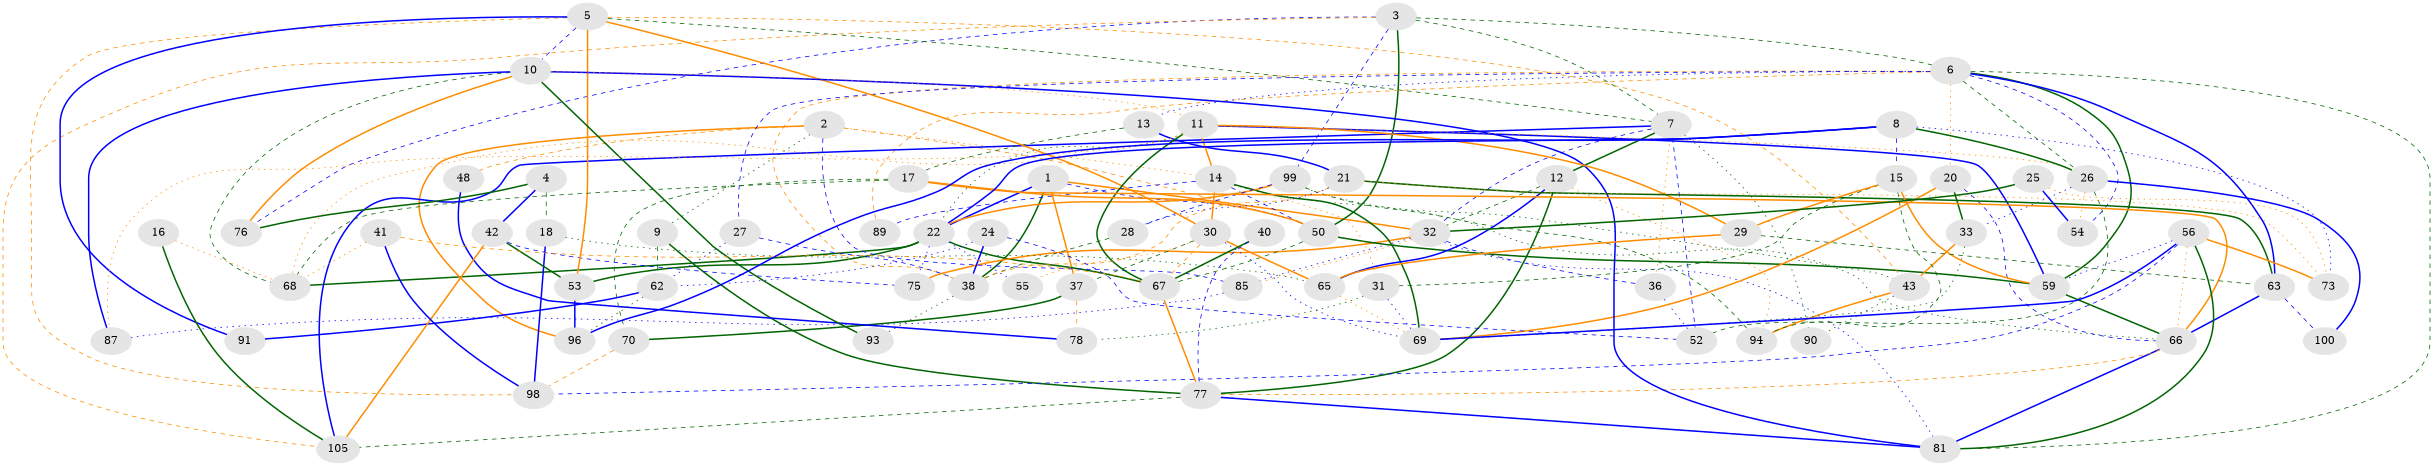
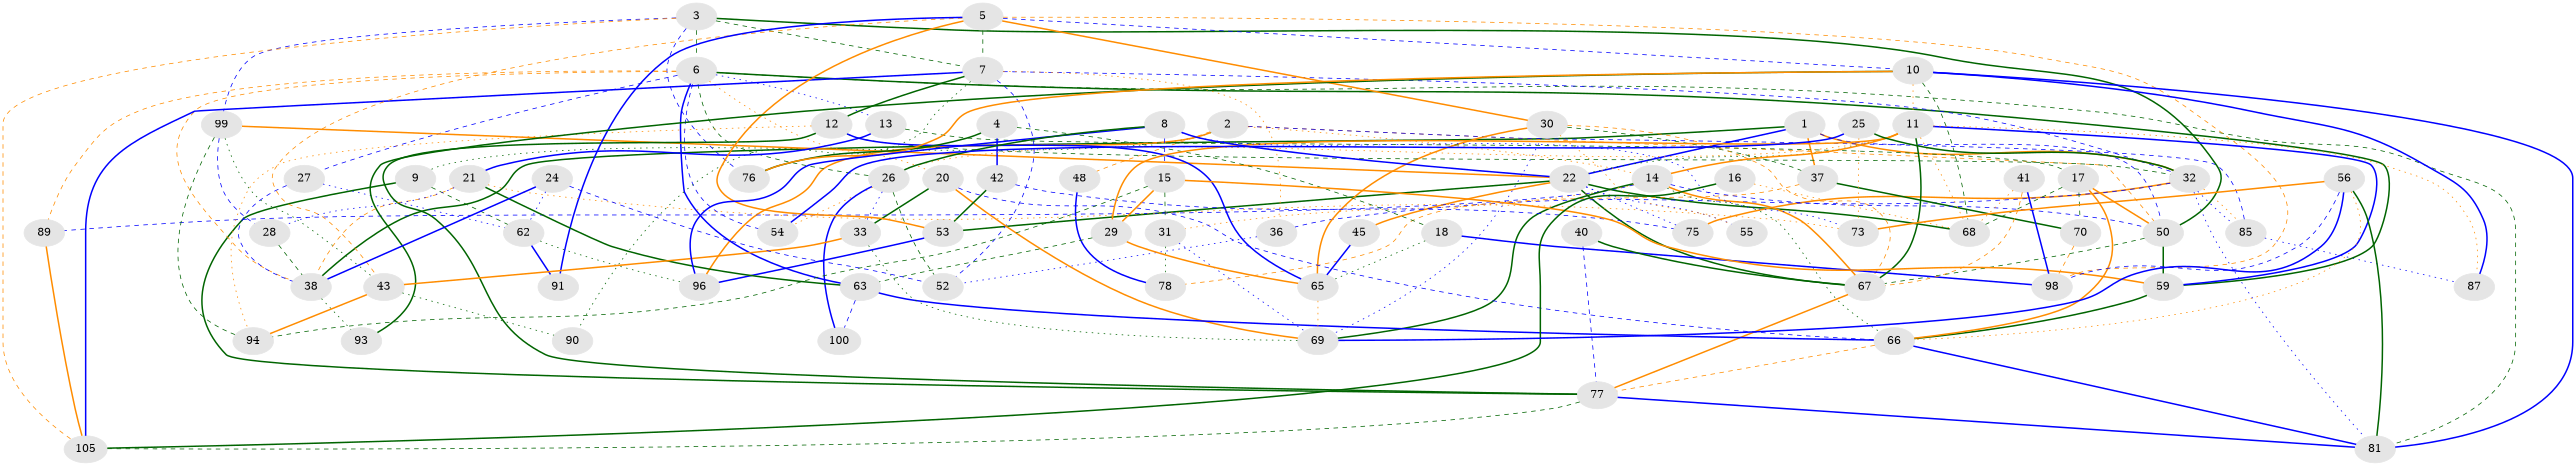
  graph {
    node [color=gray90 style=filled]
    edge [color=blue style=bold]
    1 [super="+101"]
    22 [super="+35"]
    32 [super="+46"]
    37
    38 [super="+84"]
    50 [super="+82"]
    53
    68 [super="+71"]
    67
+   45
    55
    75
    85
    81 [super="+107"]
    36
    70
    78
    93
    59 [super="+64"]
    2 [super="+39"]
    9
    14 [super="+61"]
    48
    96 [super="+97"]
    62
    77 [super="+108"]
    30 [super="+103"]
    89
    31 [super="+57"]
    66 [super="+99"]
    69 [super="+83"]
    87
    3 [super="+102"]
    6 [super="+47"]
    7 [super="+106"]
    n36 [label=99]
    76
    105
    13
    20
    26 [super="+58"]
    27
    54
    63
    12 [super="+88"]
    52 [super="+92"]
    90
    43
    94
    28
    4
    18
    42
    98
    65
    5 [super="+34"]
    10 [super="+51"]
    91
    11 [super="+86"]
    17 [super="+49"]
    21 [super="+60"]
    33 [super="+80"]
    100
    8 [super="+104"]
    15
    73
    29 [super="+44"]
    16
    24 [super="+74"]
    25 [super="+79"]
    40
    41
    56 [super="+95"]
    1 -- 22
    1 -- 32 [color=darkorange]
    1 -- 37 [color=darkorange]
    1 -- 38 [color=darkgreen]
    1 -- 50 [style=dashed]
    22 -- 53 [color=darkgreen]
    22 -- 68 [color=darkgreen]
    22 -- 67 [color=darkgreen]
+   22 -- 45 [color=darkorange]
    22 -- 55 [style=dotted]
    22 -- 75 [style=dotted]
    32 -- 75 [color=darkorange]
    32 -- 85 [style=dotted]
    32 -- 85 [color=darkorange style=dotted]
    32 -- 81 [style=dotted]
    32 -- 36 [style=dashed]
    37 -- 70 [color=darkgreen]
    37 -- 78 [color=darkorange style=dashed]
    38 -- 93 [color=darkgreen style=dotted]
    50 -- 67 [color=darkgreen style=dashed]
    50 -- 59 [color=darkgreen]
    53 -- 96
    67 -- 77 [color=darkorange]
+   45 -- 65
    85 -- 87 [style=dotted]
    36 -- 52 [style=dotted]
    70 -- 98 [color=darkorange style=dashed]
    59 -- 66 [color=darkgreen]
    2 -- 50 [color=darkorange style=dashed]
    2 -- 85 [style=dashed]
    2 -- 9 [color=darkgreen style=dotted]
    2 -- 14 [color=darkorange style=dotted]
    2 -- 48 [color=darkorange style=dashed]
    2 -- 96 [color=darkorange]
    9 -- 62 [color=darkgreen style=dashed]
    9 -- 77 [color=darkgreen]
    14 -- 50 [style=dashed]
-   14 -- 30 [color=darkorange]
+   14 -- 67 [color=darkorange]
    14 -- 89 [style=dashed]
    14 -- 31 [color=darkorange style=dotted]
    14 -- 66 [color=darkgreen style=dotted]
    14 -- 69 [color=darkgreen]
    48 -- 78
    62 -- 96 [color=darkgreen style=dotted]
    62 -- 91
    77 -- 81
    77 -- 105 [color=darkgreen style=dashed]
    30 -- 37 [color=darkgreen style=dashed]
    30 -- 67 [color=darkorange style=dashed]
    30 -- 55 [color=darkorange style=dotted]
    30 -- 69 [style=dotted]
    30 -- 65 [color=darkorange]
    31 -- 78 [color=darkgreen style=dotted]
    31 -- 69 [style=dotted]
    66 -- 81
    66 -- 77 [color=darkorange style=dashed]
    3 -- 50 [color=darkgreen weight=2]
    3 -- 6 [color=darkgreen style=dashed]
    3 -- 7 [color=darkgreen style=dashed]
    3 -- n36 [style=dashed]
    3 -- 76 [style=dashed]
    3 -- 105 [color=darkorange style=dashed]
    6 -- 38 [color=darkorange style=dashed]
    6 -- 81 [color=darkgreen style=dashed]
    6 -- 59 [color=darkgreen]
    6 -- 89 [color=darkorange style=dashed]
    6 -- 13 [style=dotted]
    6 -- 20 [color=darkorange style=dotted]
    6 -- 26 [color=darkgreen style=dashed]
    6 -- 27 [style=dashed]
    6 -- 54 [style=dashed]
    6 -- 63
    7 -- 32 [style=dashed]
    7 -- 36 [color=darkorange style=dotted]
    7 -- 105
    7 -- 12 [color=darkgreen]
    7 -- 52 [style=dashed weight=2]
    7 -- 90 [color=darkgreen style=dotted]
    n36 -- 22 [color=darkorange]
    n36 -- 43 [color=darkgreen style=dotted]
    n36 -- 94 [color=darkgreen style=dashed]
    n36 -- 28 [style=dashed]
    13 -- 17 [color=darkgreen style=dashed]
    13 -- 21
    20 -- 66 [style=dashed]
    20 -- 69 [color=darkorange]
    20 -- 33 [color=darkgreen weight=2]
    26 -- 54 [color=darkorange style=dotted]
    26 -- 52 [color=darkgreen style=dashed]
    26 -- 33 [style=dotted]
    26 -- 100
    27 -- 38 [style=dashed]
    27 -- 62 [style=dotted]
    63 -- 66
    63 -- 100 [style=dashed]
    12 -- 32 [color=darkgreen style=dashed]
    12 -- 77 [color=darkgreen]
    12 -- 94 [color=darkorange style=dotted]
    12 -- 65
    43 -- 90 [color=darkgreen style=dotted]
    43 -- 94 [color=darkorange]
    28 -- 38 [color=darkgreen style=dashed]
    4 -- 76 [color=darkgreen]
    4 -- 18 [color=darkgreen style=dashed]
    4 -- 42
    18 -- 98
    18 -- 65 [color=darkgreen style=dotted]
    42 -- 53 [color=darkgreen]
    42 -- 75 [style=dashed]
-   42 -- 105 [color=darkorange]
+   89 -- 105 [color=darkorange]
    65 -- 69 [color=darkorange style=dotted]
    5 -- 53 [color=darkorange]
    5 -- 30 [color=darkorange]
    5 -- 7 [color=darkgreen style=dashed]
    5 -- 43 [color=darkorange style=dashed]
    5 -- 98 [color=darkorange style=dashed]
    5 -- 10 [style=dashed]
    5 -- 91
    10 -- 68 [color=darkgreen style=dashed]
    10 -- 81
    10 -- 93 [color=darkgreen]
    10 -- 87
    10 -- 76 [color=darkorange]
    10 -- 11 [color=darkorange style=dotted]
    11 -- 22 [color=darkgreen style=dotted]
    11 -- 68 [color=darkorange style=dotted]
    11 -- 67 [color=darkgreen]
    11 -- 59
    11 -- 14 [color=darkorange]
    11 -- 87 [color=darkorange style=dotted]
    11 -- 26 [color=darkorange style=dotted]
    11 -- 29 [color=darkorange]
    17 -- 50 [color=darkorange]
    17 -- 68 [color=darkgreen style=dashed]
    17 -- 70 [color=darkgreen style=dashed]
    17 -- 66 [color=darkorange]
    21 -- 38 [color=darkorange style=dashed]
    21 -- 63 [color=darkgreen]
    21 -- 28 [style=dotted]
    21 -- 73 [color=darkorange style=dotted]
    33 -- 69 [color=darkgreen style=dotted]
    33 -- 43 [color=darkorange]
    8 -- 22
    8 -- 96
    8 -- 26 [color=darkgreen]
    8 -- 15 [style=dashed]
    8 -- 73 [style=dotted]
    15 -- 59 [color=darkorange]
    15 -- 31 [color=darkgreen style=dashed]
    15 -- 94 [color=darkgreen style=dashed]
    15 -- 29 [color=darkorange]
    29 -- 63 [color=darkgreen style=dashed]
    29 -- 65 [color=darkorange]
    16 -- 68 [color=darkorange style=dotted]
    16 -- 105 [color=darkgreen]
    24 -- 38
    24 -- 62 [style=dotted]
    24 -- 52 [style=dashed]
    25 -- 32 [color=darkgreen]
    25 -- 54
    25 -- 73 [color=darkorange style=dotted weight=2]
    40 -- 67 [color=darkgreen]
    40 -- 77 [style=dashed]
    41 -- 68 [color=darkorange style=dotted]
    41 -- 67 [color=darkorange style=dashed]
    41 -- 98
    56 -- 81 [color=darkgreen]
-   56 -- 59 [style=dotted]
    56 -- 66 [color=darkorange style=dotted]
    56 -- 69
    56 -- 98 [style=dashed]
    56 -- 73 [color=darkorange]
  }
